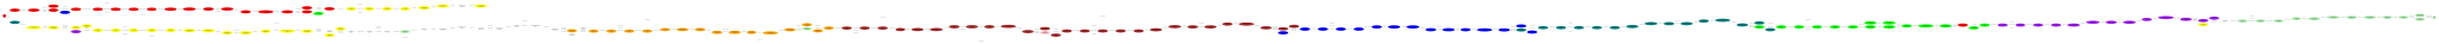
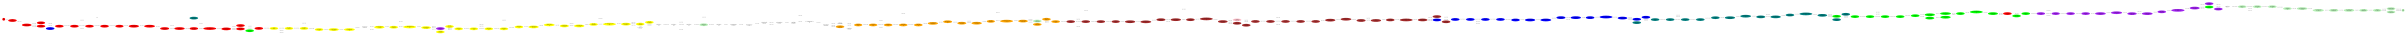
  graph {
    fontname=Roboto
    rankdir=LR
    node [fillcolor=yellow fontname=Roboto style=filled]
    edge [fontname=Roboto]
    n1 [fillcolor=red label="input\n0.0ms\n0.0MB"]
    n2 [fillcolor=red label="Embedding\n0.0591255683898925ms\n63.2894140625MB"]
    n3 [fillcolor=teal label="Interpolation\n0.3499838256835937ms\n356.6064453125MB"]
    n4 [fillcolor=red label="layer_0_Layer_Norm_Before\n0.0013888319730758ms\n9.9697265625MB"]
    n5 [fillcolor=red label="layer_0_Residual_Connection_1\n0.0009760000109672ms\n0.0MB"]
    n6 [fillcolor=red label="layer_0_add_mid_position_embedding\n0.0011334079504013ms\n0.0MB"]
    n7 [label="layer_1_add_mid_position_embedding\n0.0010042560100555ms\n0.0MB"]
    n8 [label="layer_2_add_mid_position_embedding\n0.0010370880365371ms\n0.0MB"]
    n9 [fillcolor=white label="layer_3_add_mid_position_embedding\n0.001039999961853ms\n0.0MB"]
    n10 [fillcolor=orange label="layer_4_add_mid_position_embedding\n0.0010470720529556ms\n0.0MB"]
    n11 [fillcolor=brown label="layer_5_add_mid_position_embedding\n0.0010489599704742ms\n0.0MB"]
    n12 [fillcolor=brown label="layer_6_add_mid_position_embedding\n0.0010468480587005ms\n0.0MB"]
    n13 [fillcolor=blue label="layer_7_add_mid_position_embedding\n0.0011269760131835ms\n0.0MB"]
    n14 [fillcolor=teal label="layer_8_add_mid_position_embedding\n0.0010341119766235ms\n0.0MB"]
    n15 [fillcolor=green label="layer_9_add_mid_position_embedding\n0.0010266239643096ms\n0.0MB"]
    n16 [fillcolor=purple label="layer_10_add_mid_position_embedding\n0.0010072319507598ms\n0.0MB"]
    n17 [fillcolor=red label="layer_0_Query\n0.017407808303833ms\n32.2529296875MB"]
    n18 [fillcolor=red label="layer_0_Key\n0.0174861125946044ms\n22.2529296875MB"]
    n19 [fillcolor=blue label="layer_0_Value\n0.0175713920593261ms\n2.2529296875MB"]
    n20 [fillcolor=red label="layer_0_Layer_Norm_After\n0.001277536034584ms\n20.005859375MB"]
    n21 [fillcolor=red label="layer_0_Output\n0.0663336944580078ms\n9.0029296875MB"]
    n22 [fillcolor=red label="layer_1_Layer_Norm_Before\n0.0012726720571517ms\n9.9697265625MB"]
    n23 [label="layer_1_Residual_Connection_1\n0.0009826560020446ms\n0.0MB"]
    n24 [label="layer_2_Layer_Norm_Before\n0.0012788800001144ms\n9.9697265625MB"]
    n25 [label="layer_2_Residual_Connection_1\n0.0009009919762611ms\n0.0MB"]
    n26 [label="layer_3_Layer_Norm_Before\n0.0012692799568176ms\n9.9697265625MB"]
    n27 [fillcolor=white label="layer_3_Residual_Connection_1\n0.0009889280200004ms\n0.0MB"]
    n28 [fillcolor=white label="layer_4_Layer_Norm_Before\n0.0012862720489501ms\n9.9697265625MB"]
    n29 [fillcolor=orange label="layer_4_Residual_Norm_1\n0.0009621120095252ms\n0.0MB"]
    n30 [fillcolor=orange label="layer_5_Layer_Norm_Before\n0.0012780159711837ms\n9.9697265625MB"]
    n31 [fillcolor=brown label="layer_5_Residual_Connection_1\n0.0009724479913711ms\n0.0MB"]
    n32 [fillcolor=brown label="layer_6_Layer_Norm_Before\n0.0012954239845275ms\n9.9697265625MB"]
    n33 [fillcolor=brown label="layer_6_Residual_Connection_1\n0.0009808639883995ms\n0.0MB"]
    n34 [fillcolor=brown label="layer_7_Layer_Norm_Before\n0.001604640007019ms\n9.9697265625MB"]
    n35 [fillcolor=blue label="layer_7_Residual_Connection_1\n0.0010215359926223ms\n0.0MB"]
    n36 [fillcolor=blue label="layer_8_Layer_Norm_Before\n0.0013214399814605ms\n9.9697265625MB"]
    n37 [fillcolor=teal label="layer_8_Residual_Connection_1\n0.0009040319919586ms\n0.0MB"]
    n38 [fillcolor=teal label="layer_9_Layer_Norm_Before\n0.0012750079631805ms\n9.9697265625MB"]
    n39 [fillcolor=green label="layer_9_Residual_Connection_1\n0.0009710720181465ms\n0.0MB"]
    n40 [fillcolor=green label="layer_10_Layer_Norm_Before\n0.0012816640138626ms\n9.9697265625MB"]
    n41 [fillcolor=purple label="layer_10_Residual_Connection_1\n0.0009846079945564ms\n0.0MB"]
    n42 [fillcolor=purple label="layer_11_Layer_Norm_Before\n0.001291039943695ms\n9.9697265625MB"]
    n43 [fillcolor=darkseagreen2 label="layer_11_Residual_Connection_1\n0.0008956159949302ms\n0.0MB"]
    n44 [fillcolor=red label="layer_0_mul\n0.0886661758422851ms\n498.0MB"]
    n45 [fillcolor=red label="layer_0_context\n0.071616096496582ms\n20.0MB"]
    n46 [fillcolor=red label="layer_0_div\n0.0306631355285644ms\n520.0MB"]
    n47 [fillcolor=red label="layer_0_Self_Attention_Output\n0.0174694080352783ms\n2.2529296875MB"]
    n48 [fillcolor=red label="layer_0_softmax\n0.0729486083984375ms\n0.0MB"]
    n49 [fillcolor=red label="layer_0_dropout\n0.0002360640019178ms\n0.0MB"]
    n50 [fillcolor=red label="layer_0_Intermediate_Forward\n0.0710443801879882ms\n79.01171875MB"]
    n51 [fillcolor=red label="layer_1_Query\n0.0173951034545898ms\n2.2529296875MB"]
    n52 [fillcolor=red label="layer_1_Key\n0.0173921928405761ms\n2.2529296875MB"]
    n53 [fillcolor=green label="layer_1_Value\n0.0175674877166748ms\n2.2529296875MB"]
    n54 [fillcolor=white label="layer_1_Layer_Norm_After\n0.00129350399971ms\n20.005859375MB"]
+   n55 [label="layer_1_Output\n0.0663014068603515ms\n9.0029296875MB"]
    n56 [fillcolor=red label="layer_1_mul\n0.0886295394897461ms\n520.0MB"]
    n57 [label="layer_1_context\n0.0716388778686523ms\n0.0MB"]
    n58 [label="layer_1_div\n0.0309485111236572ms\n520.0MB"]
    n59 [label="layer_1_Self_Attention_Output\n0.017569631576538ms\n2.2529296875MB"]
    n60 [label="layer_1_softmax\n0.0737866897583007ms\n0.0MB"]
    n61 [label="layer_1_dropout\n0.0002544000148773ms\n0.0MB"]
    n62 [label="layer_1_Intermediate_Forward\n0.0713328628540039ms\n79.01171875MB"]
    n63 [label="layer_2_Query\n0.0174085445404052ms\n2.2529296875MB"]
    n64 [fillcolor=purple label="layer_2_Key\n0.0174292163848876ms\n2.2529296875MB"]
    n65 [label="layer_2_Value\n0.0176383686065673ms\n2.2529296875MB"]
    n66 [label="layer_2_Layer_Norm_After\n0.001293280005455ms\n20.005859375MB"]
    n67 [label="layer_2_Output\n0.0665122528076171ms\n9.0029296875MB"]
    n68 [label="layer_2_mul\n0.0887524795532226ms\n520.0MB"]
    n69 [label="layer_2_context\n0.0714793243408203ms\n0.0MB"]
    n70 [label="layer_2_div\n0.0306796169281005ms\n520.0MB"]
    n71 [label="layer_2_Self_Attention_Output\n0.0174848957061767ms\n2.2529296875MB"]
    n72 [label="layer_2_softmax\n0.0785274276733398ms\n0.0MB"]
    n73 [label="layer_2_dropout\n0.0002184000015258ms\n0.0MB"]
    n74 [label="layer_2_Intermediate_Forward\n0.0711373748779296ms\n79.01171875MB"]
    n75 [fillcolor=white label="layer_3_Query\n0.0174040641784667ms\n2.2529296875MB"]
    n76 [label="layer_3_Key\n0.0172205448150634ms\n2.2529296875MB"]
    n77 [label="layer_3_Value\n0.0174156799316406ms\n2.2529296875MB"]
    n78 [fillcolor=white label="layer_3_Layer_Norm_After\n0.0013086719512939ms\n20.005859375MB"]
    n79 [fillcolor=white label="layer_3_Output\n0.0662656936645507ms\n9.0029296875MB"]
    n80 [fillcolor=white label="layer_3_mul\n0.0886342086791992ms\n520.0MB"]
    n81 [fillcolor=white label="layer_3_context\n0.0716192626953125ms\n0.0MB"]
    n82 [fillcolor=white label="layer_3_div\n0.0307881603240966ms\n520.0MB"]
    n83 [fillcolor=white label="layer_3_Self_Attention_Output\n0.017538272857666ms\n2.2529296875MB"]
    n84 [fillcolor=white label="layer_3_softmax\n0.0733571166992187ms\n0.0MB"]
    n85 [fillcolor=darkseagreen2 label="layer_3_dropout\n0.0002348800003528ms\n0.0MB"]
    n86 [fillcolor=white label="layer_3_Intermediate_Forward\n0.0710487060546875ms\n79.01171875MB"]
    n87 [fillcolor=white label="layer_4_Query\n0.0173891525268554ms\n2.2529296875MB"]
    n88 [fillcolor=orange label="layer_4_Key\n0.0173964481353759ms\n2.2529296875MB"]
    n89 [fillcolor=white label="layer_4_Value\n0.0173896312713623ms\n2.2529296875MB"]
    n90 [fillcolor=orange label="layer_4_Layer_Norm_After\n0.0012637439966201ms\n20.005859375MB"]
    n91 [fillcolor=orange label="layer_4_Output\n0.065787010192871ms\n9.0029296875MB"]
    n92 [fillcolor=orange label="layer_4_mul\n0.088764892578125ms\n520.0MB"]
    n93 [fillcolor=orange label="layer_4_context\n0.0715633926391601ms\n0.0MB"]
    n94 [fillcolor=orange label="layer_4_div\n0.0306451511383056ms\n520.0MB"]
    n95 [fillcolor=orange label="layer_4_Self_Attention_Output\n0.0175210247039794ms\n2.2529296875MB"]
    n96 [fillcolor=orange label="layer_4_softmax\n0.0729085083007812ms\n0.0MB"]
    n97 [fillcolor=orange label="layer_4_dropout\n0.0001874559968709ms\n0.0MB"]
    n98 [fillcolor=orange label="layer_4_Intermediate_Forward\n0.0711231689453125ms\n79.01171875MB"]
    n99 [fillcolor=orange label="layer_5_Query\n0.0173911991119384ms\n2.2529296875MB"]
    n100 [fillcolor=darkseagreen2 label="layer_5_Key\n0.0174063682556152ms\n2.2529296875MB"]
    n101 [fillcolor=orange label="layer_5_Value\n0.0174074554443359ms\n2.2529296875MB"]
    n102 [fillcolor=brown label="layer_5_Layer_Norm_After\n0.0013526400327682ms\n20.005859375MB"]
    n103 [fillcolor=brown label="layer_5_Output\n0.0666375350952148ms\n9.0029296875MB"]
    n104 [fillcolor=orange label="layer_5_mul\n0.0888259201049804ms\n520.0MB"]
    n105 [fillcolor=brown label="layer_5_context\n0.071508445739746ms\n0.0MB"]
    n106 [fillcolor=brown label="layer_5_div\n0.0307910404205322ms\n520.0MB"]
    n107 [fillcolor=brown label="layer_5_Self_Attention_Output\n0.0175206089019775ms\n2.2529296875MB"]
    n108 [fillcolor=brown label="layer_5_softmax\n0.0728910369873046ms\n0.0MB"]
    n109 [fillcolor=brown label="layer_5_dropout\n0.0001786240041255ms\n0.0MB"]
    n110 [fillcolor=brown label="layer_5_Intermediate_Forward\n0.0711912612915039ms\n79.01171875MB"]
    n111 [fillcolor=brown label="layer_6_Query\n0.0172363529205322ms\n2.2529296875MB"]
    n112 [fillcolor=pink label="layer_6_Key\n0.0174363842010498ms\n2.2529296875MB"]
    n113 [fillcolor=brown label="layer_6_Value\n0.0174519996643066ms\n2.2529296875MB"]
    n114 [fillcolor=brown label="layer_6_Layer_Norm_After\n0.0013253760337829ms\n20.005859375MB"]
    n115 [fillcolor=brown label="layer_6_Output\n0.0664022064208984ms\n9.0029296875MB"]
    n116 [fillcolor=brown label="layer_6_mul\n0.0887777633666992ms\n520.0MB"]
    n117 [fillcolor=brown label="layer_6_context\n0.0715163192749023ms\n0.0MB"]
    n118 [fillcolor=brown label="layer_6_div\n0.0307030086517333ms\n520.0MB"]
    n119 [fillcolor=brown label="layer_6_Self_Attention_Output\n0.0174826889038085ms\n2.2529296875MB"]
    n120 [fillcolor=brown label="layer_6_softmax\n0.0728835525512695ms\n0.0MB"]
    n121 [fillcolor=brown label="layer_6_dropout\n0.0002029760032892ms\n0.0MB"]
    n122 [fillcolor=brown label="layer_6_Intermediate_Forward\n0.0711700820922851ms\n79.01171875MB"]
    n123 [fillcolor=blue label="layer_7_Query\n0.0174402561187744ms\n2.2529296875MB"]
    n124 [fillcolor=brown label="layer_7_Key\n0.0172628154754638ms\n2.2529296875MB"]
    n125 [fillcolor=brown label="layer_7_Value\n0.0174209594726562ms\n2.2529296875MB"]
    n126 [fillcolor=blue label="layer_7_Layer_Norm_After\n0.0012959040403366ms\n20.005859375MB"]
    n127 [fillcolor=blue label="layer_7_Output\n0.0668047714233398ms\n9.0029296875MB"]
    n128 [fillcolor=blue label="layer_7_mul\n0.0886321258544921ms\n520.0MB"]
    n129 [fillcolor=blue label="layer_7_context\n0.0711885452270507ms\n0.0MB"]
    n130 [fillcolor=blue label="layer_7_div\n0.0307011833190917ms\n520.0MB"]
    n131 [fillcolor=blue label="layer_7_Self_Attention_Output\n0.0175196475982666ms\n2.2529296875MB"]
    n132 [fillcolor=blue label="layer_7_softmax\n0.0728968658447265ms\n0.0MB"]
    n133 [fillcolor=blue label="layer_7_dropout\n0.0001731519997119ms\n0.0MB"]
    n134 [fillcolor=blue label="layer_7_Intermediate_Forward\n0.0710116806030273ms\n79.01171875MB"]
    n135 [fillcolor=teal label="layer_8_Query\n0.0174694728851318ms\n2.2529296875MB"]
    n136 [fillcolor=blue label="layer_8_Key\n0.0175136966705322ms\n2.2529296875MB"]
    n137 [fillcolor=blue label="layer_8_Value\n0.0174400005340576ms\n2.2529296875MB"]
    n138 [fillcolor=teal label="layer_8_Layer_Norm_After\n0.0013256319761276ms\n20.005859375MB"]
    n139 [fillcolor=teal label="layer_8_Output\n0.0665205154418945ms\n9.0029296875MB"]
    n140 [fillcolor=teal label="layer_8_mul\n0.0887874221801757ms\n520.0MB"]
    n141 [fillcolor=teal label="layer_8_context\n0.0711407699584961ms\n0.0MB"]
    n142 [fillcolor=teal label="layer_8_div\n0.0306887035369873ms\n520.0MB"]
    n143 [fillcolor=teal label="layer_8_Self_Attention_Output\n0.0179445762634277ms\n2.2529296875MB"]
    n144 [fillcolor=teal label="layer_8_softmax\n0.0730629119873046ms\n0.0MB"]
    n145 [fillcolor=teal label="layer_8_dropout\n0.0002225600033998ms\n0.0MB"]
    n146 [fillcolor=teal label="layer_8_Intermediate_Forward\n0.0710786895751953ms\n79.01171875MB"]
    n147 [fillcolor=teal label="layer_9_Query\n0.0173704967498779ms\n2.2529296875MB"]
    n148 [fillcolor=green label="layer_9_Key\n0.0174021434783935ms\n2.2529296875MB"]
    n149 [fillcolor=teal label="layer_9_Value\n0.0173826885223388ms\n2.2529296875MB"]
    n150 [fillcolor=green label="layer_9_Output\n0.0665161590576172ms\n9.0029296875MB"]
    n151 [fillcolor=green label="layer_9_mul\n0.0886345291137695ms\n520.0MB"]
    n152 [fillcolor=green label="layer_9_context\n0.0713022384643554ms\n0.0MB"]
    n153 [fillcolor=green label="layer_9_div\n0.0308218555450439ms\n520.0MB"]
    n154 [fillcolor=green label="layer_9_Self_Attention_Output\n0.0174767036437988ms\n2.2529296875MB"]
    n155 [fillcolor=green label="layer_9_Layer_Norm_After\n0.0013048000335693ms\n20.005859375MB"]
    n156 [fillcolor=green label="layer_9_softmax\n0.0734441299438476ms\n0.0MB"]
    n157 [fillcolor=green label="layer_9_dropout\n0.0001806720048189ms\n0.0MB"]
    n158 [fillcolor=green label="layer_9_Intermediate_Forward\n0.0711007690429687ms\n79.01171875MB"]
    n159 [fillcolor=red label="layer_10_Query\n0.0173717765808105ms\n2.2529296875MB"]
    n160 [fillcolor=green label="layer_10_Value\n0.0174043197631835ms\n2.2529296875MB"]
    n161 [fillcolor=purple label="layer_10_Layer_Norm_After\n0.0013370239734649ms\n20.005859375MB"]
    n162 [fillcolor=purple label="layer_10_Output\n0.0663883514404296ms\n9.0029296875MB"]
    n163 [fillcolor=green label="layer_10_mul\n0.0886415328979492ms\n520.0MB"]
    n164 [fillcolor=purple label="layer_10_context\n0.0716263351440429ms\n0.0MB"]
    n165 [fillcolor=purple label="layer_10_div\n0.0307349128723144ms\n520.0MB"]
    n166 [fillcolor=purple label="layer_10_Self_Attention_Output\n0.0175601272583007ms\n2.2529296875MB"]
    n167 [fillcolor=purple label="layer_10_softmax\n0.074014045715332ms\n0.0MB"]
    n168 [fillcolor=purple label="layer_10_dropout\n0.0002464320063591ms\n0.0MB"]
    n169 [fillcolor=purple label="layer_10_Intermediate_Forward\n0.0710887985229492ms\n79.01171875MB"]
    n170 [fillcolor=purple label="layer_11_Query\n0.0174762554168701ms\n2.2529296875MB"]
-   n171 [label="layer_11_Key\n0.0173999671936035ms\n2.2529296875MB"]
+   n171 [fillcolor=green label="layer_11_Key\n0.0173999671936035ms\n2.2529296875MB"]
    n172 [fillcolor=purple label="layer_11_Value\n0.0173504314422607ms\n2.2529296875MB"]
    n173 [fillcolor=darkseagreen2 label="layer_11_Layer_Norm_After\n0.0013120959997177ms\n20.005859375MB"]
    n174 [fillcolor=white label="layer_11_mul\n0.088682014465332ms\n520.0MB"]
    n175 [fillcolor=darkseagreen2 label="layer_11_context\n0.0715227508544921ms\n0.0MB"]
    n176 [fillcolor=darkseagreen2 label="layer_11_div\n0.0306139202117919ms\n520.0MB"]
    n177 [fillcolor=darkseagreen2 label="layer_11_Self_Attention_Output\n0.0178749122619628ms\n2.2529296875MB"]
    n178 [fillcolor=darkseagreen2 label="layer_11_softmax\n0.0728763198852539ms\n0.0MB"]
    n179 [fillcolor=darkseagreen2 label="layer_11_dropout\n0.0002099200040102ms\n0.0MB"]
    n180 [fillcolor=darkseagreen2 label="layer_11_Intermediate_Forward\n0.0709901428222656ms\n79.01171875MB"]
    n181 [fillcolor=darkseagreen2 label="layer_11_Output\n0.0656722259521484ms\n9.0029296875MB"]
    n182 [fillcolor=darkseagreen2 label="Layer_Norm\n0.0013257600069046ms\n0.0MB"]
    n183 [fillcolor=darkseagreen2 label="Class_Labels_Classifier\n0.0020419840812683ms\n4.7757415771484375MB"]
    n184 [fillcolor=darkseagreen2 label="Box_Predictor\n0.0018666559457778ms\n4.517593383789063MB"]
    n185 [fillcolor=darkseagreen2 label="output\n0.0ms\n0.0MB"]
    n1 -- n2 [label="9.76MB"]
    n1 -- n3 [label="9.76MB"]
    n2 -- n4 [label="9.9638671875MB"]
    n2 -- n5 [label="9.9638671875MB"]
    n3 -- n6 [label="9.9638671875MB"]
    n3 -- n7 [label="9.9638671875MB"]
    n3 -- n8 [label="9.9638671875MB"]
    n3 -- n9 [label="9.9638671875MB"]
    n3 -- n10 [label="9.9638671875MB"]
    n3 -- n11 [label="9.9638671875MB"]
    n3 -- n12 [label="9.9638671875MB"]
    n3 -- n13 [label="9.9638671875MB"]
    n3 -- n14 [label="9.9638671875MB"]
    n3 -- n15 [label="9.9638671875MB"]
    n3 -- n16 [label="9.9638671875MB"]
    n4 -- n17 [label="9.9638671875MB"]
    n4 -- n18 [label="9.9638671875MB"]
    n4 -- n19 [label="9.9638671875MB"]
    n5 -- n20 [label="9.9638671875MB"]
    n5 -- n21 [label="9.9638671875MB"]
    n6 -- n22 [label="9.9638671875MB"]
    n6 -- n23 [label="9.9638671875MB"]
    n7 -- n24 [label="9.9638671875MB"]
    n7 -- n25 [label="9.9638671875MB"]
    n8 -- n26 [label="9.9638671875MB"]
    n8 -- n27 [label="9.9638671875MB"]
    n9 -- n28 [label="9.9638671875MB"]
    n9 -- n29 [label="9.9638671875MB"]
    n10 -- n30 [label="9.9638671875MB"]
    n10 -- n31 [label="9.9638671875MB"]
    n11 -- n32 [label="9.9638671875MB"]
    n11 -- n33 [label="9.9638671875MB"]
    n12 -- n34 [label="9.9638671875MB"]
    n12 -- n35 [label="9.9638671875MB"]
    n13 -- n36 [label="9.9638671875MB"]
    n13 -- n37 [label="9.9638671875MB"]
    n14 -- n38 [label="9.9638671875MB"]
    n14 -- n39 [label="9.9638671875MB"]
    n15 -- n40 [label="9.9638671875MB"]
    n15 -- n41 [label="9.9638671875MB"]
    n16 -- n42 [label="9.9638671875MB"]
    n16 -- n43 [label="9.9638671875MB"]
    n17 -- n44 [label="9.9638671875MB"]
    n18 -- n44 [label="9.9638671875MB"]
    n19 -- n45 [label="9.9638671875MB"]
    n20 -- n50 [label="9.9638671875MB"]
    n21 -- n6 [label="9.9638671875MB"]
    n22 -- n51 [label="9.9638671875MB"]
    n22 -- n52 [label="9.9638671875MB"]
    n22 -- n53 [label="9.9638671875MB"]
    n23 -- n54 [label="9.9638671875MB"]
+   n23 -- n55 [label="9.9638671875MB"]
    n24 -- n63 [label="9.9638671875MB"]
    n24 -- n64 [label="9.9638671875MB"]
    n24 -- n65 [label="9.9638671875MB"]
    n25 -- n66 [label="9.9638671875MB"]
    n25 -- n67 [label="9.9638671875MB"]
    n26 -- n75 [label="9.9638671875MB"]
    n26 -- n76 [label="9.9638671875MB"]
    n26 -- n77 [label="9.9638671875MB"]
    n27 -- n78 [label="9.9638671875MB"]
    n27 -- n79 [label="9.9638671875MB"]
    n28 -- n87 [label="9.9638671875MB"]
    n28 -- n88 [label="9.9638671875MB"]
    n28 -- n89 [label="9.9638671875MB"]
    n29 -- n90 [label="9.9638671875MB"]
    n29 -- n91 [label="9.9638671875MB"]
    n30 -- n99 [label="9.9638671875MB"]
    n30 -- n100 [label="9.9638671875MB"]
    n30 -- n101 [label="9.9638671875MB"]
    n31 -- n102 [label="9.9638671875MB"]
    n31 -- n103 [label="9.9638671875MB"]
    n32 -- n111 [label="9.9638671875MB"]
    n32 -- n112 [label="9.9638671875MB"]
    n32 -- n113 [label="9.9638671875MB"]
    n33 -- n114 [label="9.9638671875MB"]
    n33 -- n115 [label="9.9638671875MB"]
    n34 -- n123 [label="9.9638671875MB"]
    n34 -- n124 [label="9.9638671875MB"]
    n34 -- n125 [label="9.9638671875MB"]
    n35 -- n126 [label="9.9638671875MB"]
    n35 -- n127 [label="9.9638671875MB"]
    n36 -- n135 [label="9.9638671875MB"]
    n36 -- n136 [label="9.9638671875MB"]
    n36 -- n137 [label="9.9638671875MB"]
    n37 -- n138 [label="9.9638671875MB"]
    n37 -- n139 [label="9.9638671875MB"]
    n38 -- n147 [label="9.9638671875MB"]
    n38 -- n148 [label="9.9638671875MB"]
    n38 -- n149 [label="9.9638671875MB"]
    n39 -- n150 [label="9.9638671875MB"]
    n40 -- n159 [label="9.9638671875MB"]
    n40 -- n160 [label="9.9638671875MB"]
    n41 -- n161 [label="9.9638671875MB"]
    n41 -- n162 [label="9.9638671875MB"]
    n42 -- n170 [label="9.9638671875MB"]
    n42 -- n171 [label="9.9638671875MB"]
    n42 -- n172 [label="9.9638671875MB"]
    n43 -- n173 [label="9.9638671875MB"]
    n44 -- n46 [label="529.4861297607422MB"]
    n45 -- n47 [label="9.9638671875MB"]
    n46 -- n48 [label="529.4861297607422MB"]
    n47 -- n5 [label="9.9638671875MB"]
    n48 -- n49 [label="529.4861297607422MB"]
    n49 -- n45 [label="529.4861297607422MB"]
    n50 -- n21 [label="39.85546875MB"]
    n51 -- n56 [label="9.9638671875MB"]
    n52 -- n56 [label="9.9638671875MB"]
    n53 -- n57 [label="9.9638671875MB"]
    n54 -- n62 [label="9.9638671875MB"]
+   n55 -- n7 [label="9.9638671875MB"]
    n56 -- n58 [label="529.4861297607422MB"]
    n57 -- n59 [label="9.9638671875MB"]
    n58 -- n60 [label="529.4861297607422MB"]
    n59 -- n23 [label="9.9638671875MB"]
    n60 -- n61 [label="529.4861297607422MB"]
    n61 -- n57 [label="529.4861297607422MB"]
+   n62 -- n55 [label="39.85546875MB"]
    n63 -- n68 [label="9.9638671875MB"]
    n64 -- n68 [label="9.9638671875MB"]
    n65 -- n69 [label="9.9638671875MB"]
    n66 -- n74 [label="9.9638671875MB"]
    n67 -- n8 [label="9.9638671875MB"]
    n68 -- n70 [label="529.4861297607422MB"]
    n69 -- n71 [label="9.9638671875MB"]
    n70 -- n72 [label="529.4861297607422MB"]
    n71 -- n25 [label="9.9638671875MB"]
    n72 -- n73 [label="529.4861297607422MB"]
    n73 -- n69 [label="529.4861297607422MB"]
    n74 -- n67 [label="39.85546875MB"]
    n75 -- n80 [label="9.9638671875MB"]
    n76 -- n80 [label="9.9638671875MB"]
    n77 -- n81 [label="9.9638671875MB"]
    n78 -- n86 [label="9.9638671875MB"]
    n79 -- n9 [label="9.9638671875MB"]
    n80 -- n82 [label="529.4861297607422MB"]
    n81 -- n83 [label="9.9638671875MB"]
    n82 -- n84 [label="529.4861297607422MB"]
    n83 -- n27 [label="9.9638671875MB"]
    n84 -- n85 [label="529.4861297607422MB"]
    n85 -- n81 [label="529.4861297607422MB"]
    n86 -- n79 [label="39.85546875MB"]
    n87 -- n92 [label="9.9638671875MB"]
    n88 -- n92 [label="9.9638671875MB"]
    n89 -- n93 [label="9.9638671875MB"]
    n90 -- n98 [label="9.9638671875MB"]
    n91 -- n10 [label="9.9638671875MB"]
    n92 -- n94 [label="529.4861297607422MB"]
    n93 -- n95 [label="9.9638671875MB"]
    n94 -- n96 [label="529.4861297607422MB"]
    n95 -- n29 [label="9.9638671875MB"]
    n96 -- n97 [label="529.4861297607422MB"]
    n97 -- n93 [label="529.4861297607422MB"]
    n98 -- n91 [label="39.85546875MB"]
    n99 -- n104 [label="9.9638671875MB"]
    n100 -- n104 [label="9.9638671875MB"]
    n101 -- n105 [label="9.9638671875MB"]
    n102 -- n110 [label="9.9638671875MB"]
    n103 -- n11 [label="9.9638671875MB"]
    n104 -- n106 [label="529.4861297607422MB"]
    n105 -- n107 [label="9.9638671875MB"]
    n106 -- n108 [label="529.4861297607422MB"]
    n107 -- n31 [label="9.9638671875MB"]
    n108 -- n109 [label="529.4861297607422MB"]
    n109 -- n105 [label="529.4861297607422MB"]
    n110 -- n103 [label="39.85546875MB"]
    n111 -- n116 [label="9.9638671875MB"]
    n112 -- n116 [label="9.9638671875MB"]
    n113 -- n117 [label="9.9638671875MB"]
    n114 -- n122 [label="9.9638671875MB"]
    n115 -- n12 [label="9.9638671875MB"]
    n116 -- n118 [label="529.4861297607422MB"]
    n117 -- n119 [label="9.9638671875MB"]
    n118 -- n120 [label="529.4861297607422MB"]
    n119 -- n33 [label="9.9638671875MB"]
    n120 -- n121 [label="529.4861297607422MB"]
    n121 -- n117 [label="529.4861297607422MB"]
    n122 -- n115 [label="39.85546875MB"]
    n123 -- n128 [label="9.9638671875MB"]
    n124 -- n128 [label="9.9638671875MB"]
    n125 -- n129 [label="9.9638671875MB"]
    n126 -- n134 [label="9.9638671875MB"]
    n127 -- n13 [label="9.9638671875MB"]
    n128 -- n130 [label="529.4861297607422MB"]
    n129 -- n131 [label="9.9638671875MB"]
    n130 -- n132 [label="529.4861297607422MB"]
    n131 -- n35 [label="9.9638671875MB"]
    n132 -- n133 [label="529.4861297607422MB"]
    n133 -- n129 [label="529.4861297607422MB"]
    n134 -- n127 [label="39.85546875MB"]
    n135 -- n140 [label="9.9638671875MB"]
    n136 -- n140 [label="9.9638671875MB"]
    n137 -- n141 [label="9.9638671875MB"]
    n138 -- n146 [label="9.9638671875MB"]
    n139 -- n14 [label="9.9638671875MB"]
    n140 -- n142 [label="529.4861297607422MB"]
    n141 -- n143 [label="9.9638671875MB"]
    n142 -- n144 [label="529.4861297607422MB"]
    n143 -- n37 [label="9.9638671875MB"]
    n144 -- n145 [label="529.4861297607422MB"]
    n145 -- n141 [label="529.4861297607422MB"]
    n146 -- n139 [label="39.85546875MB"]
    n147 -- n151 [label="9.9638671875MB"]
    n148 -- n151 [label="9.9638671875MB"]
    n149 -- n152 [label="9.9638671875MB"]
    n150 -- n15 [label="9.9638671875MB"]
    n151 -- n153 [label="529.4861297607422MB"]
    n152 -- n154 [label="9.9638671875MB"]
    n152 -- n155 [label="9.9638671875MB"]
    n153 -- n156 [label="529.4861297607422MB"]
    n154 -- n39 [label="9.9638671875MB"]
    n155 -- n158 [label="9.9638671875MB"]
    n156 -- n157 [label="529.4861297607422MB"]
    n157 -- n152 [label="529.4861297607422MB"]
    n158 -- n150 [label="39.85546875MB"]
    n159 -- n163 [label="9.9638671875MB"]
    n160 -- n164 [label="9.9638671875MB"]
    n161 -- n169 [label="9.9638671875MB"]
    n162 -- n16 [label="9.9638671875MB"]
    n163 -- n165 [label="529.4861297607422MB"]
    n164 -- n166 [label="9.9638671875MB"]
    n165 -- n167 [label="529.4861297607422MB"]
    n166 -- n41 [label="9.9638671875MB"]
    n167 -- n168 [label="529.4861297607422MB"]
    n168 -- n164 [label="529.4861297607422MB"]
    n169 -- n162 [label="39.85546875MB"]
    n170 -- n174 [label="9.9638671875MB"]
    n171 -- n174 [label="9.9638671875MB"]
    n172 -- n175 [label="9.9638671875MB"]
    n173 -- n180 [label="9.9638671875MB"]
    n174 -- n176 [label="529.4861297607422MB"]
    n175 -- n177 [label="9.9638671875MB"]
    n176 -- n178 [label="529.4861297607422MB"]
    n177 -- n43 [label="9.9638671875MB"]
    n178 -- n179 [label="529.4861297607422MB"]
    n179 -- n175 [label="529.4861297607422MB"]
    n180 -- n181 [label="39.85546875MB"]
    n181 -- n182 [label="9.9638671875MB"]
    n182 -- n183 [label="9.9638671875MB"]
    n182 -- n184 [label="9.9638671875MB"]
    n183 -- n185 [label="0.03509521484375MB"]
    n184 -- n185 [label="0.00152587890625MB"]
  }
